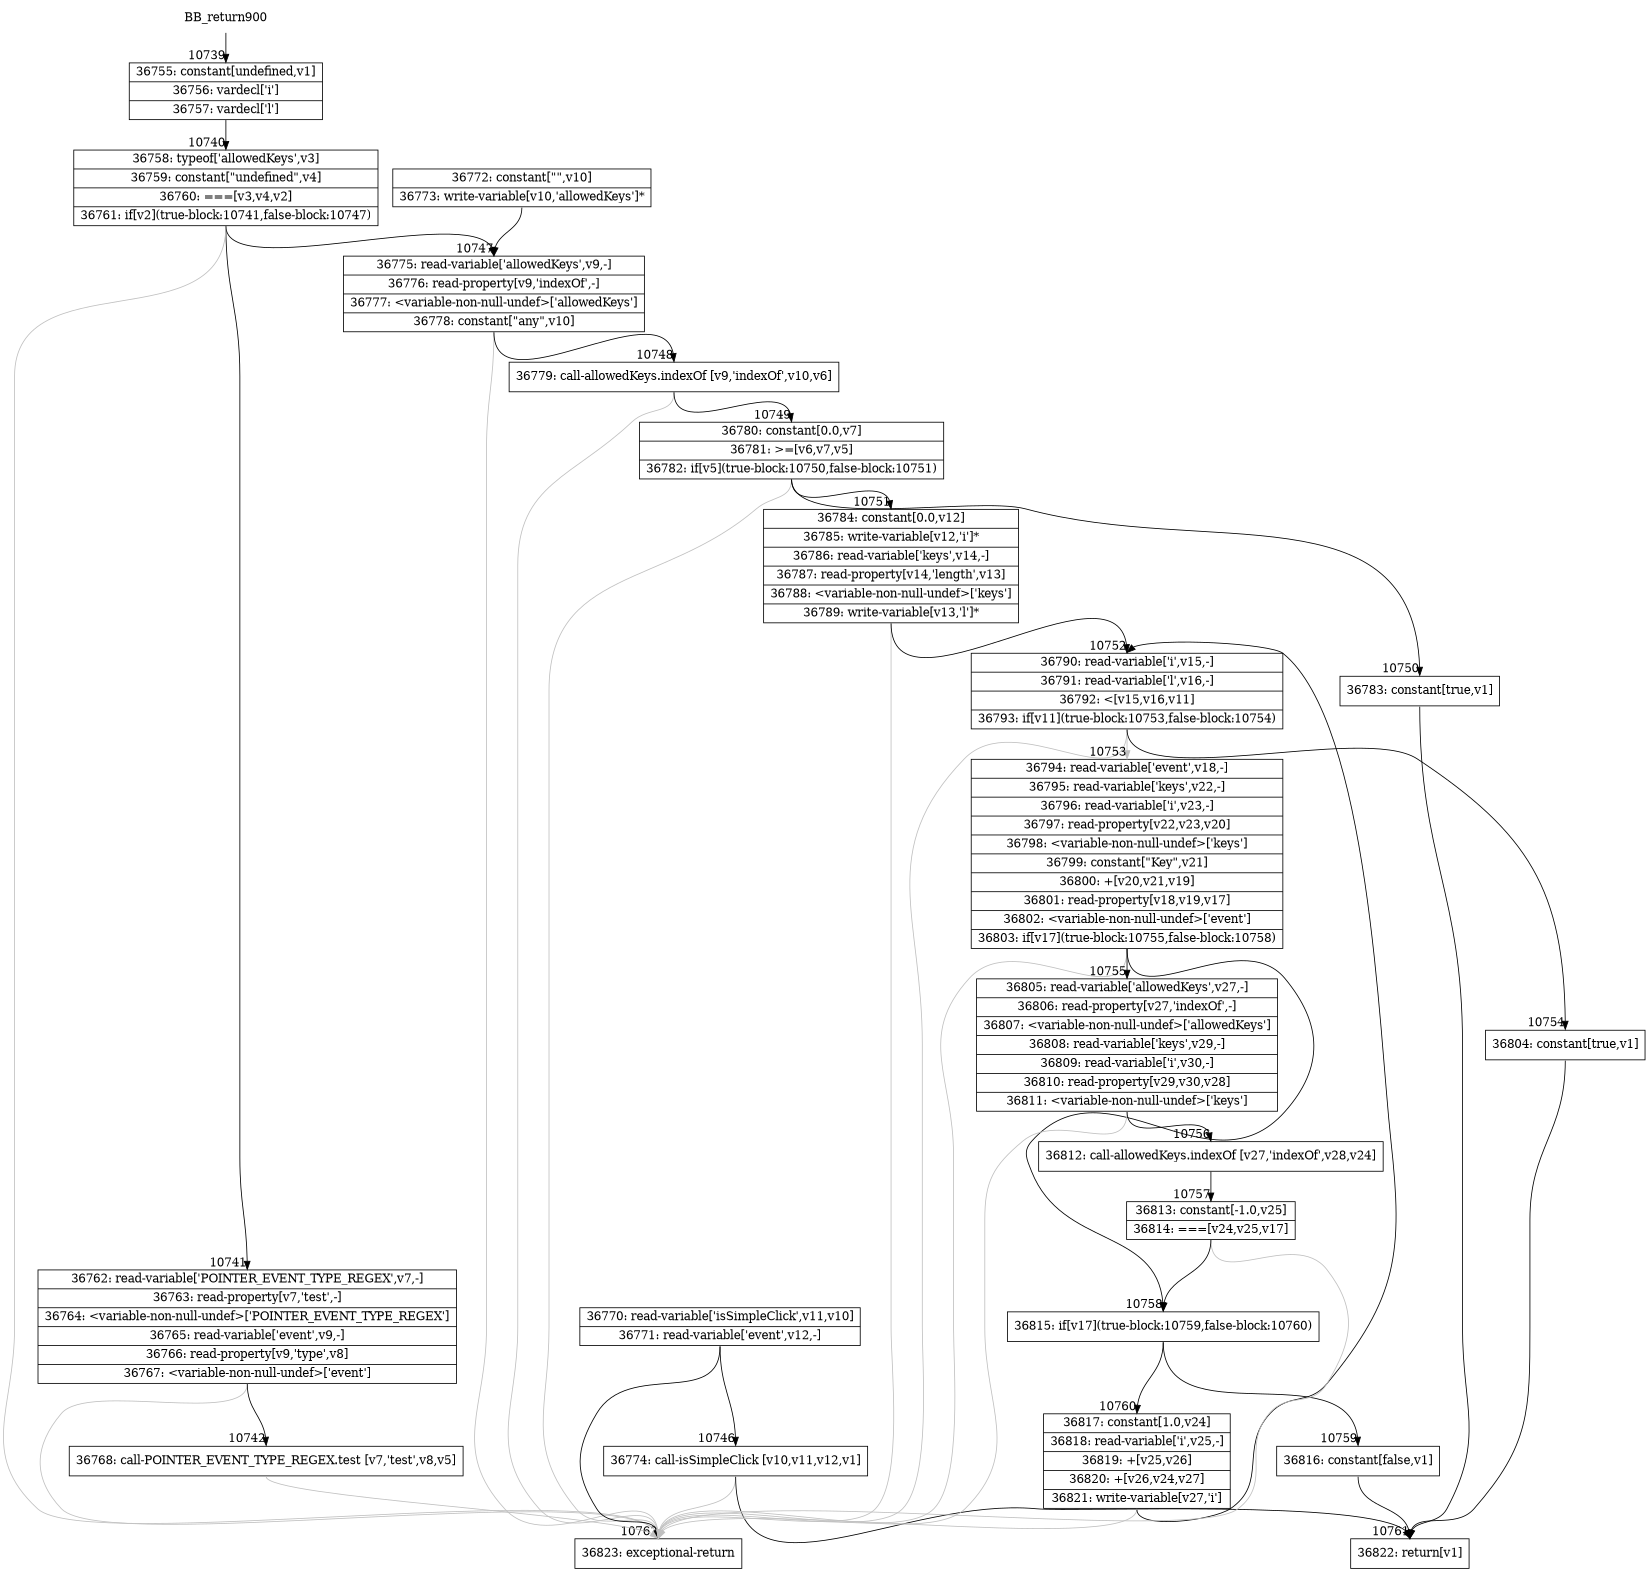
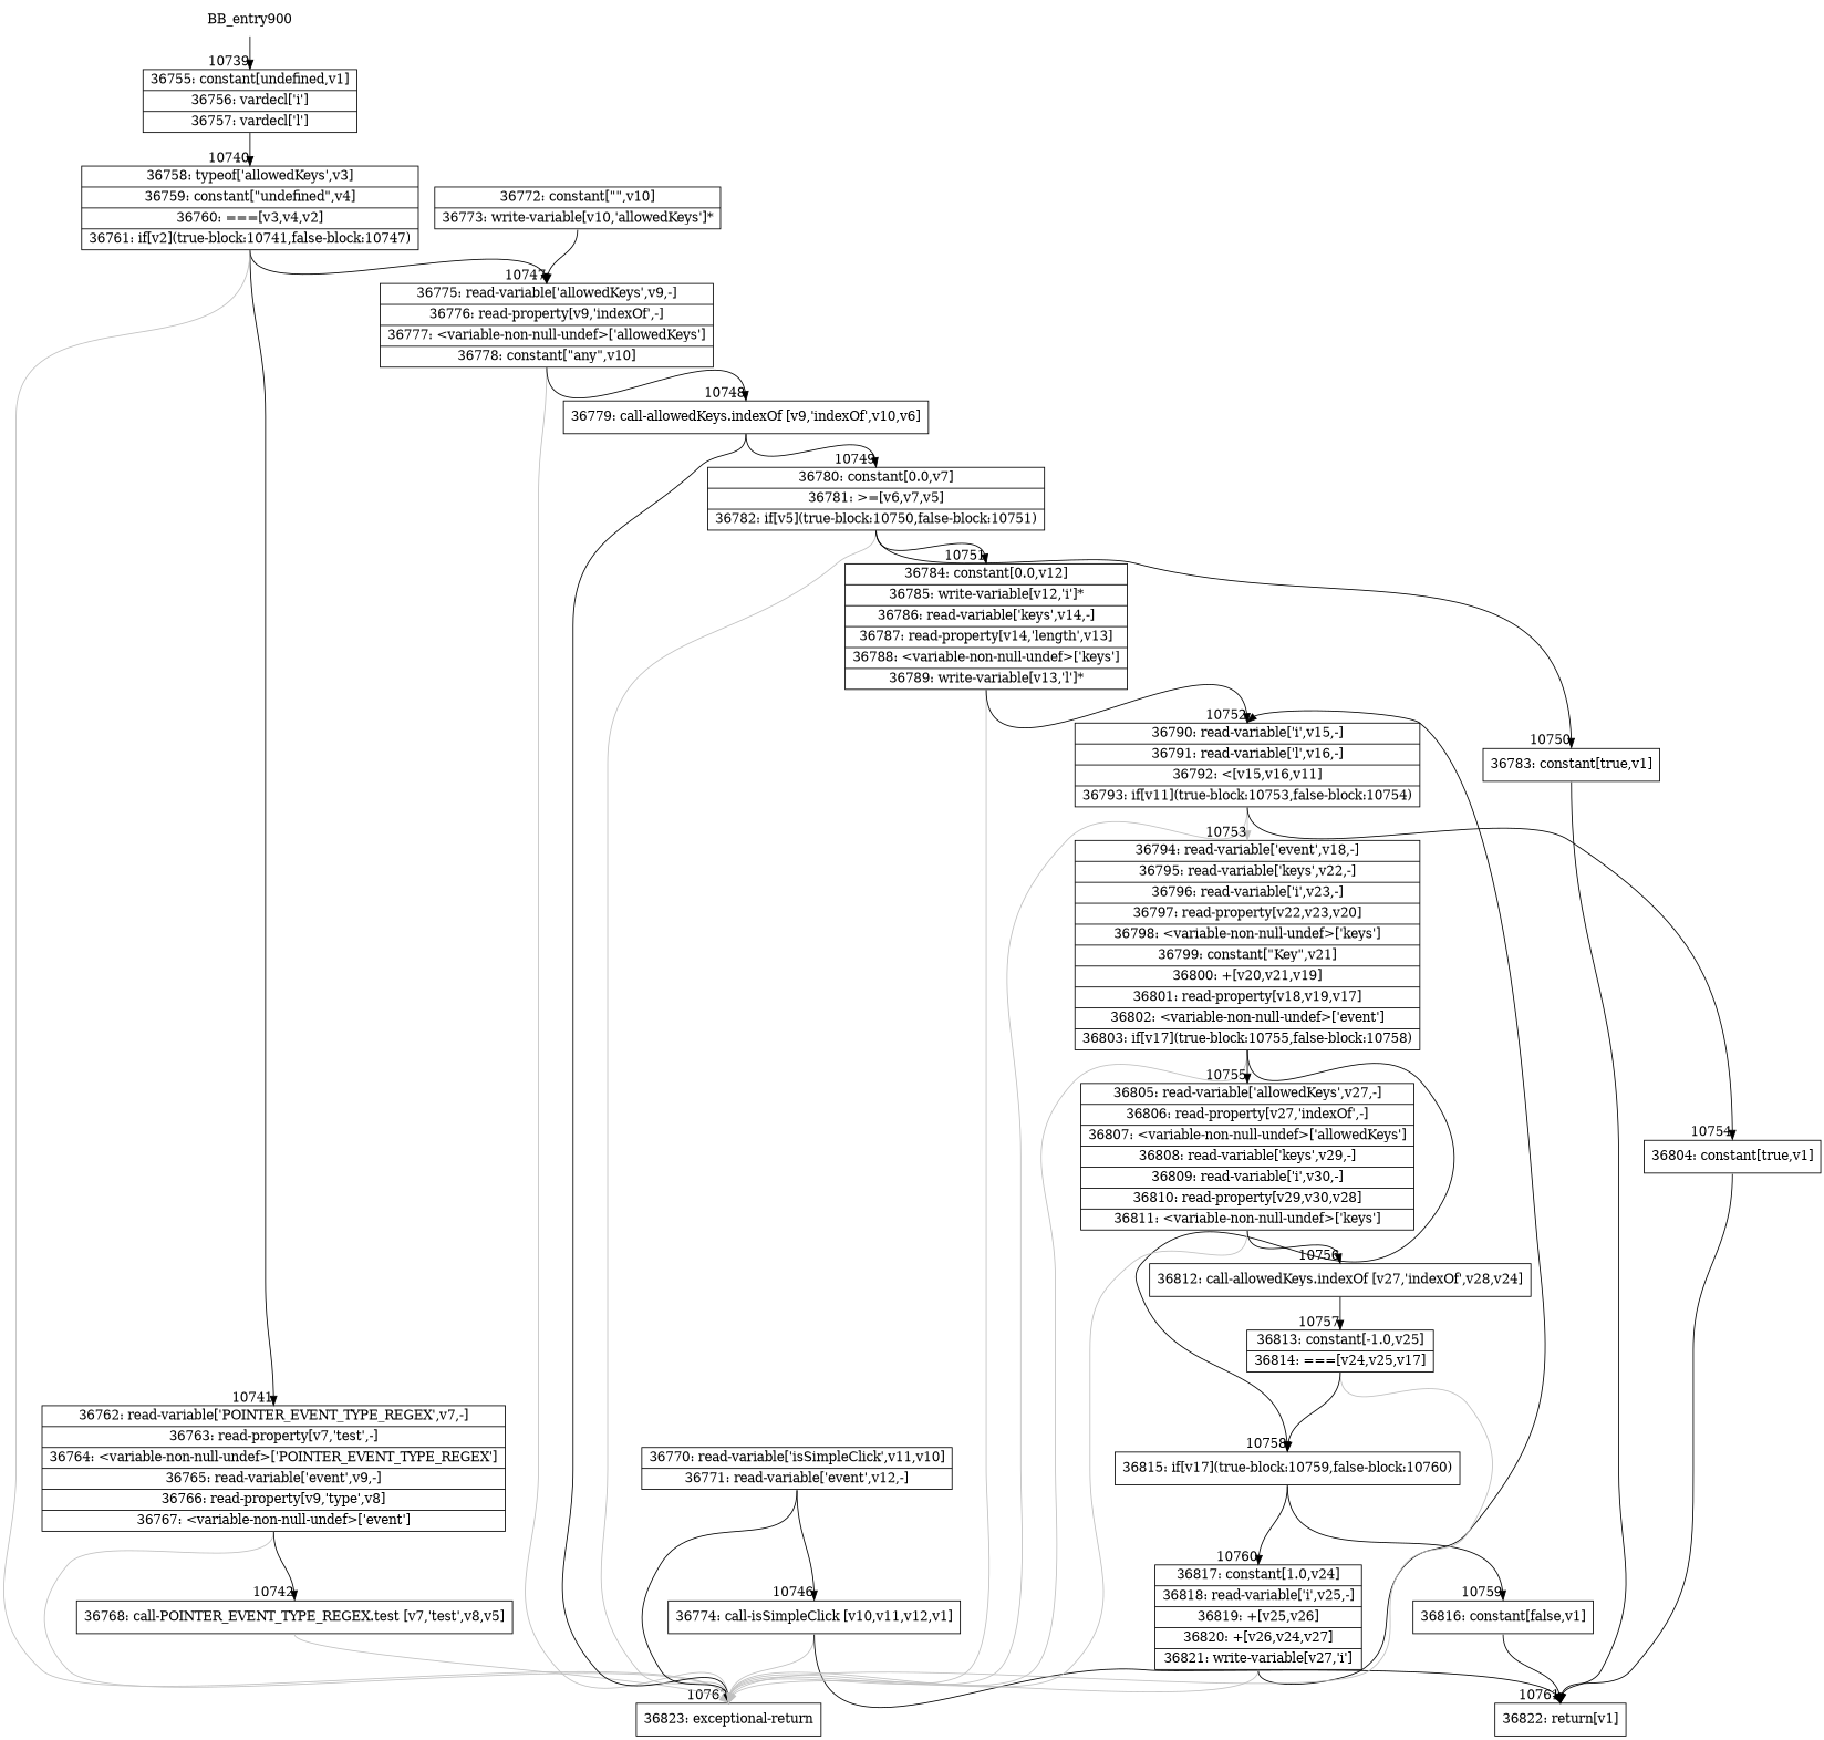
  digraph {
    rankdir=TD
    node [shape=record]
    edge [headport=n tailport=s]
-   BB_entry900 [shape=none label=BB_return900]
+   BB_entry900 [shape=none]
    n2 [label="{36755: constant[undefined,v1]|36756: vardecl['i']|36757: vardecl['l']}"]
    n3 [label="{36758: typeof['allowedKeys',v3]|36759: constant[\"undefined\",v4]|36760: ===[v3,v4,v2]|36761: if[v2](true-block:10741,false-block:10747)}"]
    n4 [label="{36762: read-variable['POINTER_EVENT_TYPE_REGEX',v7,-]|36763: read-property[v7,'test',-]|36764: \<variable-non-null-undef\>['POINTER_EVENT_TYPE_REGEX']|36765: read-variable['event',v9,-]|36766: read-property[v9,'type',v8]|36767: \<variable-non-null-undef\>['event']}"]
    n5 [label="{36775: read-variable['allowedKeys',v9,-]|36776: read-property[v9,'indexOf',-]|36777: \<variable-non-null-undef\>['allowedKeys']|36778: constant[\"any\",v10]}"]
    n6 [label="{36823: exceptional-return}"]
    n7 [label="{36768: call-POINTER_EVENT_TYPE_REGEX.test [v7,'test',v8,v5]}"]
    n8 [label="{36779: call-allowedKeys.indexOf [v9,'indexOf',v10,v6]}"]
    n9 [label="{36780: constant[0.0,v7]|36781: \>=[v6,v7,v5]|36782: if[v5](true-block:10750,false-block:10751)}"]
    n10 [label="{36770: read-variable['isSimpleClick',v11,v10]|36771: read-variable['event',v12,-]}"]
    n11 [label="{36774: call-isSimpleClick [v10,v11,v12,v1]}"]
    n12 [label="{36772: constant[\"\",v10]|36773: write-variable[v10,'allowedKeys']*}"]
    n13 [label="{36822: return[v1]}"]
    n14 [label="{36783: constant[true,v1]}"]
    n15 [label="{36784: constant[0.0,v12]|36785: write-variable[v12,'i']*|36786: read-variable['keys',v14,-]|36787: read-property[v14,'length',v13]|36788: \<variable-non-null-undef\>['keys']|36789: write-variable[v13,'l']*}"]
    n16 [label="{36790: read-variable['i',v15,-]|36791: read-variable['l',v16,-]|36792: \<[v15,v16,v11]|36793: if[v11](true-block:10753,false-block:10754)}"]
    n17 [label="{36794: read-variable['event',v18,-]|36795: read-variable['keys',v22,-]|36796: read-variable['i',v23,-]|36797: read-property[v22,v23,v20]|36798: \<variable-non-null-undef\>['keys']|36799: constant[\"Key\",v21]|36800: +[v20,v21,v19]|36801: read-property[v18,v19,v17]|36802: \<variable-non-null-undef\>['event']|36803: if[v17](true-block:10755,false-block:10758)}"]
    n18 [label="{36804: constant[true,v1]}"]
    n19 [label="{36815: if[v17](true-block:10759,false-block:10760)}"]
    n20 [label="{36805: read-variable['allowedKeys',v27,-]|36806: read-property[v27,'indexOf',-]|36807: \<variable-non-null-undef\>['allowedKeys']|36808: read-variable['keys',v29,-]|36809: read-variable['i',v30,-]|36810: read-property[v29,v30,v28]|36811: \<variable-non-null-undef\>['keys']}"]
    n21 [label="{36816: constant[false,v1]}"]
    n22 [label="{36817: constant[1.0,v24]|36818: read-variable['i',v25,-]|36819: +[v25,v26]|36820: +[v26,v24,v27]|36821: write-variable[v27,'i']}"]
    n23 [label="{36812: call-allowedKeys.indexOf [v27,'indexOf',v28,v24]}"]
    n24 [label="{36813: constant[-1.0,v25]|36814: ===[v24,v25,v17]}"]
    BB_entry900 -> n2 [headlabel="    10739"]
    n2 -> n3 [headlabel="      10740"]
    n3 -> n4 [headlabel="      10741"]
    n3 -> n5 [headlabel="      10747"]
    n3 -> n6 [color=gray headlabel="      10762"]
    n4 -> n6 [color=gray]
    n4 -> n7 [headlabel="      10742"]
    n5 -> n6 [color=gray]
    n5 -> n8 [headlabel="      10748"]
    n7 -> n6 [color=gray]
-   n8 -> n6 [color=gray]
+   n8 -> n6 [color=black]
    n8 -> n9 [headlabel="      10749"]
    n9 -> n6 [color=gray]
    n9 -> n14 [headlabel="      10750"]
    n9 -> n15 [headlabel="      10751"]
    n10 -> n6 [color=black]
    n10 -> n11 [headlabel="      10746"]
    n11 -> n6 [color=gray]
    n11 -> n13 [headlabel="      10761"]
    n12 -> n5
    n14 -> n13
    n15 -> n6 [color=gray]
    n15 -> n16 [headlabel="      10752"]
    n16 -> n6 [color=gray]
    n16 -> n17 [color=gray headlabel="      10753"]
    n16 -> n18 [headlabel="      10754"]
    n17 -> n6 [color=gray]
    n17 -> n19 [headlabel="      10758"]
    n17 -> n20 [headlabel="      10755"]
    n18 -> n13
    n19 -> n21 [headlabel="      10759"]
    n19 -> n22 [headlabel="      10760"]
    n20 -> n6 [color=gray]
    n20 -> n23 [headlabel="      10756"]
    n21 -> n13
    n22 -> n6 [color=gray]
    n22 -> n16
    n23 -> n24 [headlabel="      10757"]
    n24 -> n6 [color=gray]
    n24 -> n19
  }
